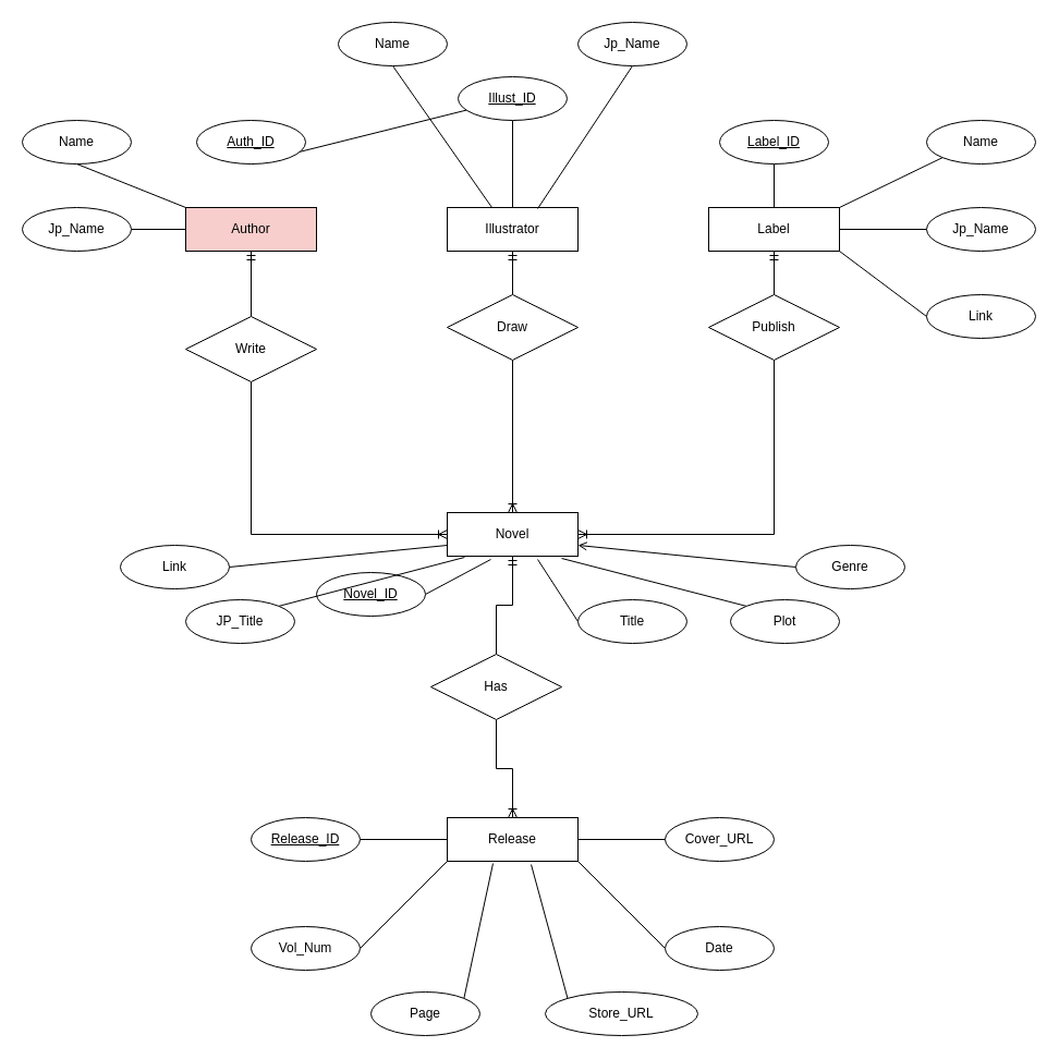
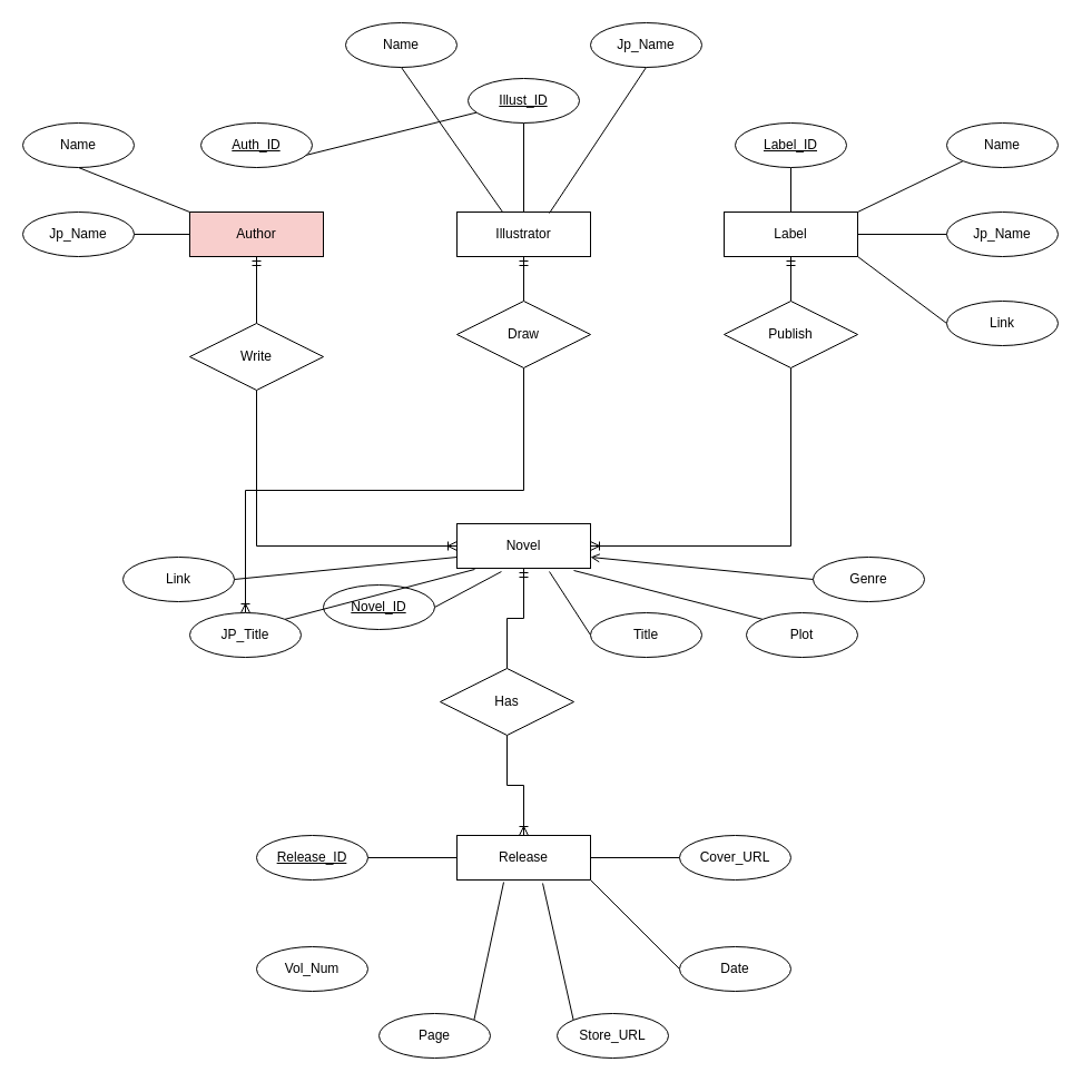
  <mxCell id="0" />
  <mxCell id="1" parent="0" />
  <mxCell id="2" value="Novel" style="rounded=0;whiteSpace=wrap;html=1;" parent="1" vertex="1"><mxGeometry x="410" y="470" width="120" height="40" as="geometry" /></mxCell>
  <mxCell id="3" style="edgeStyle=none;rounded=0;orthogonalLoop=1;jettySize=auto;html=1;exitX=0.5;exitY=0;exitDx=0;exitDy=0;entryX=0.5;entryY=1;entryDx=0;entryDy=0;endArrow=none;endFill=0;" parent="1" source="6" target="34" edge="1"><mxGeometry relative="1" as="geometry" /></mxCell>
  <mxCell id="4" style="edgeStyle=none;rounded=0;orthogonalLoop=1;jettySize=auto;html=1;exitX=1;exitY=0.5;exitDx=0;exitDy=0;entryX=0;entryY=0.5;entryDx=0;entryDy=0;endArrow=none;endFill=0;" parent="1" source="6" target="33" edge="1"><mxGeometry relative="1" as="geometry" /></mxCell>
  <mxCell id="5" style="edgeStyle=none;rounded=0;orthogonalLoop=1;jettySize=auto;html=1;exitX=1;exitY=1;exitDx=0;exitDy=0;entryX=0;entryY=0.5;entryDx=0;entryDy=0;endArrow=none;endFill=0;" parent="1" source="6" target="35" edge="1"><mxGeometry relative="1" as="geometry" /></mxCell>
  <mxCell id="6" value="Label&lt;span style=&quot;color: rgba(0 , 0 , 0 , 0) ; font-family: monospace ; font-size: 0px&quot;&gt;%3CmxGraphModel%3E%3Croot%3E%3CmxCell%20id%3D%220%22%2F%3E%3CmxCell%20id%3D%221%22%20parent%3D%220%22%2F%3E%3CmxCell%20id%3D%222%22%20value%3D%22Series%22%20style%3D%22rounded%3D0%3BwhiteSpace%3Dwrap%3Bhtml%3D1%3B%22%20vertex%3D%221%22%20parent%3D%221%22%3E%3CmxGeometry%20x%3D%22280%22%20y%3D%22240%22%20width%3D%22120%22%20height%3D%2240%22%20as%3D%22geometry%22%2F%3E%3C%2FmxCell%3E%3C%2Froot%3E%3C%2FmxGraphModel%3E&lt;/span&gt;" style="rounded=0;whiteSpace=wrap;html=1;" parent="1" vertex="1"><mxGeometry x="650" y="190" width="120" height="40" as="geometry" /></mxCell>
  <mxCell id="7" value="Author" style="rounded=0;whiteSpace=wrap;html=1;fillColor=#f8cecc;" parent="1" vertex="1"><mxGeometry x="170" y="190" width="120" height="40" as="geometry" /></mxCell>
  <mxCell id="8" value="Release" style="rounded=0;whiteSpace=wrap;html=1;" parent="1" vertex="1"><mxGeometry x="410" y="750" width="120" height="40" as="geometry" /></mxCell>
  <mxCell id="9" value="Illustrator" style="rounded=0;whiteSpace=wrap;html=1;" parent="1" vertex="1"><mxGeometry x="410" y="190" width="120" height="40" as="geometry" /></mxCell>
  <mxCell id="10" style="edgeStyle=none;rounded=0;orthogonalLoop=1;jettySize=auto;html=1;exitX=0.5;exitY=1;exitDx=0;exitDy=0;endArrow=none;endFill=0;" parent="1" source="11" target="26" edge="1"><mxGeometry relative="1" as="geometry" /></mxCell>
  <mxCell id="11" value="&lt;u&gt;Auth_ID&lt;/u&gt;" style="ellipse;whiteSpace=wrap;html=1;align=center;" parent="1" vertex="1"><mxGeometry x="180" y="110" width="100" height="40" as="geometry" /></mxCell>
  <mxCell id="12" style="edgeStyle=none;rounded=0;orthogonalLoop=1;jettySize=auto;html=1;exitX=0.5;exitY=1;exitDx=0;exitDy=0;entryX=0;entryY=0;entryDx=0;entryDy=0;endArrow=none;endFill=0;" parent="1" source="13" target="7" edge="1"><mxGeometry relative="1" as="geometry" /></mxCell>
  <mxCell id="13" value="Name" style="ellipse;whiteSpace=wrap;html=1;align=center;" parent="1" vertex="1"><mxGeometry x="20" y="110" width="100" height="40" as="geometry" /></mxCell>
  <mxCell id="14" style="edgeStyle=none;rounded=0;orthogonalLoop=1;jettySize=auto;html=1;exitX=1;exitY=0.5;exitDx=0;exitDy=0;entryX=0;entryY=0.5;entryDx=0;entryDy=0;endArrow=none;endFill=0;" parent="1" source="15" target="7" edge="1"><mxGeometry relative="1" as="geometry" /></mxCell>
  <mxCell id="15" value="Jp_Name" style="ellipse;whiteSpace=wrap;html=1;align=center;" parent="1" vertex="1"><mxGeometry x="20" y="190" width="100" height="40" as="geometry" /></mxCell>
  <mxCell id="16" style="edgeStyle=orthogonalEdgeStyle;rounded=0;orthogonalLoop=1;jettySize=auto;html=1;exitX=0.5;exitY=1;exitDx=0;exitDy=0;entryX=0;entryY=0.5;entryDx=0;entryDy=0;endArrow=ERoneToMany;endFill=0;" parent="1" source="18" target="2" edge="1"><mxGeometry relative="1" as="geometry" /></mxCell>
  <mxCell id="17" style="edgeStyle=orthogonalEdgeStyle;rounded=0;orthogonalLoop=1;jettySize=auto;html=1;exitX=0.5;exitY=0;exitDx=0;exitDy=0;entryX=0.5;entryY=1;entryDx=0;entryDy=0;endArrow=ERmandOne;endFill=0;" parent="1" source="18" target="7" edge="1"><mxGeometry relative="1" as="geometry" /></mxCell>
  <mxCell id="18" value="Write" style="shape=rhombus;perimeter=rhombusPerimeter;whiteSpace=wrap;html=1;align=center;" parent="1" vertex="1"><mxGeometry x="170" y="290" width="120" height="60" as="geometry" /></mxCell>
- <mxCell id="19" style="edgeStyle=orthogonalEdgeStyle;rounded=0;orthogonalLoop=1;jettySize=auto;html=1;exitX=0.5;exitY=1;exitDx=0;exitDy=0;entryX=0.5;entryY=0;entryDx=0;entryDy=0;endArrow=ERoneToMany;endFill=0;" parent="1" source="21" target="2" edge="1"><mxGeometry relative="1" as="geometry" /></mxCell>
+ <mxCell id="19" style="edgeStyle=orthogonalEdgeStyle;rounded=0;orthogonalLoop=1;jettySize=auto;html=1;exitX=0.5;exitY=1;exitDx=0;exitDy=0;endArrow=ERoneToMany;endFill=0;" parent="1" source="21" target="45" edge="1"><mxGeometry relative="1" as="geometry" /></mxCell>
  <mxCell id="20" style="edgeStyle=orthogonalEdgeStyle;rounded=0;orthogonalLoop=1;jettySize=auto;html=1;exitX=0.5;exitY=0;exitDx=0;exitDy=0;entryX=0.5;entryY=1;entryDx=0;entryDy=0;endArrow=ERmandOne;endFill=0;" parent="1" source="21" target="9" edge="1"><mxGeometry relative="1" as="geometry" /></mxCell>
  <mxCell id="21" value="Draw" style="shape=rhombus;perimeter=rhombusPerimeter;whiteSpace=wrap;html=1;align=center;" parent="1" vertex="1"><mxGeometry x="410" y="270" width="120" height="60" as="geometry" /></mxCell>
  <mxCell id="22" style="edgeStyle=orthogonalEdgeStyle;rounded=0;orthogonalLoop=1;jettySize=auto;html=1;exitX=0.5;exitY=1;exitDx=0;exitDy=0;entryX=1;entryY=0.5;entryDx=0;entryDy=0;endArrow=ERoneToMany;endFill=0;" parent="1" source="24" target="2" edge="1"><mxGeometry relative="1" as="geometry" /></mxCell>
  <mxCell id="23" style="edgeStyle=orthogonalEdgeStyle;rounded=0;orthogonalLoop=1;jettySize=auto;html=1;exitX=0.5;exitY=0;exitDx=0;exitDy=0;entryX=0.5;entryY=1;entryDx=0;entryDy=0;endArrow=ERmandOne;endFill=0;" parent="1" source="24" target="6" edge="1"><mxGeometry relative="1" as="geometry" /></mxCell>
  <mxCell id="24" value="Publish" style="shape=rhombus;perimeter=rhombusPerimeter;whiteSpace=wrap;html=1;align=center;" parent="1" vertex="1"><mxGeometry x="650" y="270" width="120" height="60" as="geometry" /></mxCell>
  <mxCell id="25" style="rounded=0;orthogonalLoop=1;jettySize=auto;html=1;exitX=0.5;exitY=1;exitDx=0;exitDy=0;entryX=0.5;entryY=0;entryDx=0;entryDy=0;endArrow=none;endFill=0;" parent="1" source="26" target="9" edge="1"><mxGeometry relative="1" as="geometry" /></mxCell>
  <mxCell id="26" value="&lt;u&gt;Illust_ID&lt;/u&gt;" style="ellipse;whiteSpace=wrap;html=1;align=center;" parent="1" vertex="1"><mxGeometry x="420" y="70" width="100" height="40" as="geometry" /></mxCell>
  <mxCell id="27" style="edgeStyle=none;rounded=0;orthogonalLoop=1;jettySize=auto;html=1;exitX=0.5;exitY=1;exitDx=0;exitDy=0;entryX=0.342;entryY=0;entryDx=0;entryDy=0;entryPerimeter=0;endArrow=none;endFill=0;" parent="1" source="28" target="9" edge="1"><mxGeometry relative="1" as="geometry" /></mxCell>
  <mxCell id="28" value="Name" style="ellipse;whiteSpace=wrap;html=1;align=center;" parent="1" vertex="1"><mxGeometry x="310" y="20" width="100" height="40" as="geometry" /></mxCell>
  <mxCell id="29" style="edgeStyle=none;rounded=0;orthogonalLoop=1;jettySize=auto;html=1;exitX=0.5;exitY=1;exitDx=0;exitDy=0;entryX=0.692;entryY=0.025;entryDx=0;entryDy=0;entryPerimeter=0;endArrow=none;endFill=0;" parent="1" source="30" target="9" edge="1"><mxGeometry relative="1" as="geometry" /></mxCell>
  <mxCell id="30" value="Jp_Name" style="ellipse;whiteSpace=wrap;html=1;align=center;" parent="1" vertex="1"><mxGeometry x="530" y="20" width="100" height="40" as="geometry" /></mxCell>
  <mxCell id="31" style="edgeStyle=none;rounded=0;orthogonalLoop=1;jettySize=auto;html=1;exitX=0;exitY=1;exitDx=0;exitDy=0;entryX=1;entryY=0;entryDx=0;entryDy=0;endArrow=none;endFill=0;" parent="1" source="32" target="6" edge="1"><mxGeometry relative="1" as="geometry" /></mxCell>
  <mxCell id="32" value="Name" style="ellipse;whiteSpace=wrap;html=1;align=center;" parent="1" vertex="1"><mxGeometry x="850" y="110" width="100" height="40" as="geometry" /></mxCell>
  <mxCell id="33" value="Jp_Name" style="ellipse;whiteSpace=wrap;html=1;align=center;" parent="1" vertex="1"><mxGeometry x="850" y="190" width="100" height="40" as="geometry" /></mxCell>
  <mxCell id="34" value="&lt;u&gt;Label_ID&lt;/u&gt;" style="ellipse;whiteSpace=wrap;html=1;align=center;" parent="1" vertex="1"><mxGeometry x="660" y="110" width="100" height="40" as="geometry" /></mxCell>
  <mxCell id="35" value="Link" style="ellipse;whiteSpace=wrap;html=1;align=center;" parent="1" vertex="1"><mxGeometry x="850" y="270" width="100" height="40" as="geometry" /></mxCell>
  <mxCell id="36" style="edgeStyle=orthogonalEdgeStyle;rounded=0;orthogonalLoop=1;jettySize=auto;html=1;exitX=0.5;exitY=1;exitDx=0;exitDy=0;entryX=0.5;entryY=0;entryDx=0;entryDy=0;endArrow=ERoneToMany;endFill=0;" parent="1" source="38" target="8" edge="1"><mxGeometry relative="1" as="geometry" /></mxCell>
  <mxCell id="37" style="edgeStyle=orthogonalEdgeStyle;rounded=0;orthogonalLoop=1;jettySize=auto;html=1;exitX=0.5;exitY=0;exitDx=0;exitDy=0;entryX=0.5;entryY=1;entryDx=0;entryDy=0;endArrow=ERmandOne;endFill=0;" parent="1" source="38" target="2" edge="1"><mxGeometry relative="1" as="geometry" /></mxCell>
  <mxCell id="38" value="Has" style="shape=rhombus;perimeter=rhombusPerimeter;whiteSpace=wrap;html=1;align=center;" parent="1" vertex="1"><mxGeometry x="395" y="600" width="120" height="60" as="geometry" /></mxCell>
  <mxCell id="39" style="edgeStyle=none;rounded=0;orthogonalLoop=1;jettySize=auto;html=1;exitX=1;exitY=1;exitDx=0;exitDy=0;endArrow=none;endFill=0;" parent="1" source="38" target="38" edge="1"><mxGeometry relative="1" as="geometry" /></mxCell>
  <mxCell id="40" style="edgeStyle=none;rounded=0;orthogonalLoop=1;jettySize=auto;html=1;exitX=1;exitY=0.5;exitDx=0;exitDy=0;entryX=0.333;entryY=1.075;entryDx=0;entryDy=0;entryPerimeter=0;endArrow=none;endFill=0;" parent="1" source="41" target="2" edge="1"><mxGeometry relative="1" as="geometry" /></mxCell>
  <mxCell id="41" value="&lt;u&gt;Novel_ID&lt;/u&gt;" style="ellipse;whiteSpace=wrap;html=1;align=center;" parent="1" vertex="1"><mxGeometry x="290" y="525" width="100" height="40" as="geometry" /></mxCell>
  <mxCell id="42" style="edgeStyle=none;rounded=0;orthogonalLoop=1;jettySize=auto;html=1;exitX=0;exitY=0.5;exitDx=0;exitDy=0;entryX=0.692;entryY=1.075;entryDx=0;entryDy=0;entryPerimeter=0;endArrow=none;endFill=0;" parent="1" source="43" target="2" edge="1"><mxGeometry relative="1" as="geometry" /></mxCell>
  <mxCell id="43" value="Title&lt;span style=&quot;color: rgba(0 , 0 , 0 , 0) ; font-family: monospace ; font-size: 0px&quot;&gt;%3CmxGraphModel%3E%3Croot%3E%3CmxCell%20id%3D%220%22%2F%3E%3CmxCell%20id%3D%221%22%20parent%3D%220%22%2F%3E%3CmxCell%20id%3D%222%22%20value%3D%22%26lt%3Bu%26gt%3BSeries_ID%26lt%3B%2Fu%26gt%3B%22%20style%3D%22ellipse%3BwhiteSpace%3Dwrap%3Bhtml%3D1%3Balign%3Dcenter%3B%22%20vertex%3D%221%22%20parent%3D%221%22%3E%3CmxGeometry%20x%3D%22-40%22%20y%3D%22560%22%20width%3D%22100%22%20height%3D%2240%22%20as%3D%22geometry%22%2F%3E%3C%2FmxCell%3E%3C%2Froot%3E%3C%2FmxGraphModel%3E&lt;/span&gt;" style="ellipse;whiteSpace=wrap;html=1;align=center;" parent="1" vertex="1"><mxGeometry x="530" y="550" width="100" height="40" as="geometry" /></mxCell>
  <mxCell id="44" style="edgeStyle=none;rounded=0;orthogonalLoop=1;jettySize=auto;html=1;exitX=1;exitY=0;exitDx=0;exitDy=0;entryX=0.133;entryY=1.025;entryDx=0;entryDy=0;entryPerimeter=0;endArrow=none;endFill=0;" parent="1" source="45" target="2" edge="1"><mxGeometry relative="1" as="geometry" /></mxCell>
  <mxCell id="45" value="JP_Title" style="ellipse;whiteSpace=wrap;html=1;align=center;" parent="1" vertex="1"><mxGeometry x="170" y="550" width="100" height="40" as="geometry" /></mxCell>
  <mxCell id="46" style="edgeStyle=none;rounded=0;orthogonalLoop=1;jettySize=auto;html=1;exitX=0;exitY=0;exitDx=0;exitDy=0;entryX=0.875;entryY=1.05;entryDx=0;entryDy=0;entryPerimeter=0;endArrow=none;endFill=0;" parent="1" source="47" target="2" edge="1"><mxGeometry relative="1" as="geometry" /></mxCell>
  <mxCell id="47" value="Plot" style="ellipse;whiteSpace=wrap;html=1;align=center;" parent="1" vertex="1"><mxGeometry x="670" y="550" width="100" height="40" as="geometry" /></mxCell>
  <mxCell id="48" style="edgeStyle=none;rounded=0;orthogonalLoop=1;jettySize=auto;html=1;exitX=1;exitY=0.5;exitDx=0;exitDy=0;entryX=0;entryY=0.75;entryDx=0;entryDy=0;endArrow=none;endFill=0;" parent="1" source="49" target="2" edge="1"><mxGeometry relative="1" as="geometry" /></mxCell>
  <mxCell id="49" value="Link" style="ellipse;whiteSpace=wrap;html=1;align=center;" parent="1" vertex="1"><mxGeometry x="110" y="500" width="100" height="40" as="geometry" /></mxCell>
  <mxCell id="50" style="edgeStyle=none;rounded=0;orthogonalLoop=1;jettySize=auto;html=1;exitX=0;exitY=0.5;exitDx=0;exitDy=0;entryX=1;entryY=0.75;entryDx=0;entryDy=0;endArrow=open;endFill=0;" parent="1" source="51" target="2" edge="1"><mxGeometry relative="1" as="geometry" /></mxCell>
  <mxCell id="51" value="Genre" style="ellipse;whiteSpace=wrap;html=1;align=center;" parent="1" vertex="1"><mxGeometry x="730" y="500" width="100" height="40" as="geometry" /></mxCell>
  <mxCell id="52" style="edgeStyle=none;rounded=0;orthogonalLoop=1;jettySize=auto;html=1;exitX=1;exitY=0.5;exitDx=0;exitDy=0;entryX=0;entryY=0.5;entryDx=0;entryDy=0;endArrow=none;endFill=0;" parent="1" source="53" target="8" edge="1"><mxGeometry relative="1" as="geometry" /></mxCell>
  <mxCell id="53" value="&lt;u&gt;Release_ID&lt;/u&gt;" style="ellipse;whiteSpace=wrap;html=1;align=center;" parent="1" vertex="1"><mxGeometry x="230" y="750" width="100" height="40" as="geometry" /></mxCell>
- <mxCell id="54" style="edgeStyle=none;rounded=0;orthogonalLoop=1;jettySize=auto;html=1;exitX=1;exitY=0.5;exitDx=0;exitDy=0;entryX=0;entryY=1;entryDx=0;entryDy=0;endArrow=none;endFill=0;" parent="1" source="55" target="8" edge="1"><mxGeometry relative="1" as="geometry" /></mxCell>
  <mxCell id="55" value="Vol_Num" style="ellipse;whiteSpace=wrap;html=1;align=center;" parent="1" vertex="1"><mxGeometry x="230" y="850" width="100" height="40" as="geometry" /></mxCell>
  <mxCell id="56" style="edgeStyle=none;rounded=0;orthogonalLoop=1;jettySize=auto;html=1;exitX=1;exitY=0;exitDx=0;exitDy=0;entryX=0.35;entryY=1.05;entryDx=0;entryDy=0;entryPerimeter=0;endArrow=none;endFill=0;" parent="1" source="57" target="8" edge="1"><mxGeometry relative="1" as="geometry" /></mxCell>
  <mxCell id="57" value="Page" style="ellipse;whiteSpace=wrap;html=1;align=center;" parent="1" vertex="1"><mxGeometry x="340" y="910" width="100" height="40" as="geometry" /></mxCell>
  <mxCell id="58" style="edgeStyle=none;rounded=0;orthogonalLoop=1;jettySize=auto;html=1;exitX=0;exitY=0.5;exitDx=0;exitDy=0;entryX=1;entryY=1;entryDx=0;entryDy=0;endArrow=none;endFill=0;" parent="1" source="59" target="8" edge="1"><mxGeometry relative="1" as="geometry" /></mxCell>
  <mxCell id="59" value="Date&lt;span style=&quot;color: rgba(0 , 0 , 0 , 0) ; font-family: monospace ; font-size: 0px&quot;&gt;%3CmxGraphModel%3E%3Croot%3E%3CmxCell%20id%3D%220%22%2F%3E%3CmxCell%20id%3D%221%22%20parent%3D%220%22%2F%3E%3CmxCell%20id%3D%222%22%20value%3D%22Vol_Num%22%20style%3D%22ellipse%3BwhiteSpace%3Dwrap%3Bhtml%3D1%3Balign%3Dcenter%3B%22%20vertex%3D%221%22%20parent%3D%221%22%3E%3CmxGeometry%20x%3D%22100%22%20y%3D%22850%22%20width%3D%22100%22%20height%3D%2240%22%20as%3D%22geometry%22%2F%3E%3C%2FmxCell%3E%3C%2Froot%3E%3C%2FmxGraphModel%3E&lt;/span&gt;" style="ellipse;whiteSpace=wrap;html=1;align=center;" parent="1" vertex="1"><mxGeometry x="610" y="850" width="100" height="40" as="geometry" /></mxCell>
  <mxCell id="60" style="edgeStyle=none;rounded=0;orthogonalLoop=1;jettySize=auto;html=1;exitX=0;exitY=0.5;exitDx=0;exitDy=0;entryX=1;entryY=0.5;entryDx=0;entryDy=0;endArrow=none;endFill=0;" parent="1" source="61" target="8" edge="1"><mxGeometry relative="1" as="geometry" /></mxCell>
  <mxCell id="61" value="Cover_URL" style="ellipse;whiteSpace=wrap;html=1;align=center;" parent="1" vertex="1"><mxGeometry x="610" y="750" width="100" height="40" as="geometry" /></mxCell>
  <mxCell id="62" style="edgeStyle=none;rounded=0;orthogonalLoop=1;jettySize=auto;html=1;exitX=0;exitY=0;exitDx=0;exitDy=0;entryX=0.642;entryY=1.075;entryDx=0;entryDy=0;entryPerimeter=0;endArrow=none;endFill=0;" parent="1" source="63" target="8" edge="1"><mxGeometry relative="1" as="geometry" /></mxCell>
- <mxCell id="63" value="Store_URL" style="ellipse;whiteSpace=wrap;html=1;align=center;" parent="1" vertex="1"><mxGeometry x="500" y="910" width="140" height="40" as="geometry" /></mxCell>
+ <mxCell id="63" value="Store_URL" style="ellipse;whiteSpace=wrap;html=1;align=center;" parent="1" vertex="1"><mxGeometry x="500" y="910" width="100" height="40" as="geometry" /></mxCell>
